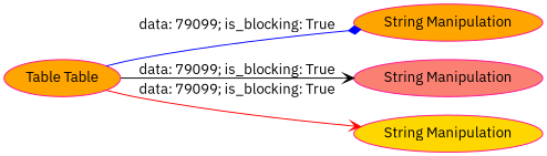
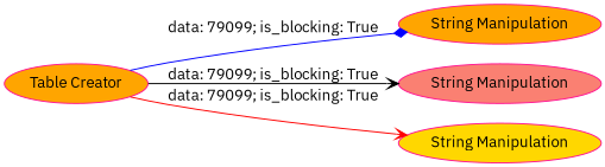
  digraph {
    rankdir=LR
    fontname="IBM Plex Sans"
    node [style=filled fillcolor=orange color=deeppink fontname="IBM Plex Sans"]
    edge [arrowhead=vee fontname="IBM Plex Sans"]
    n1 [label="String Manipulation"]
    n2 [label="String Manipulation" fillcolor=salmon]
    n3 [label="String Manipulation" fillcolor=gold]
-   n4 [label="Table Table"]
+   n4 [label="Table Creator"]
    n4 -> n1 [label="data: 79099; is_blocking: True" color=blue arrowhead=diamond]
    n4 -> n2 [label="data: 79099; is_blocking: True" color=black]
    n4 -> n3 [label="data: 79099; is_blocking: True" color=red]
  }
